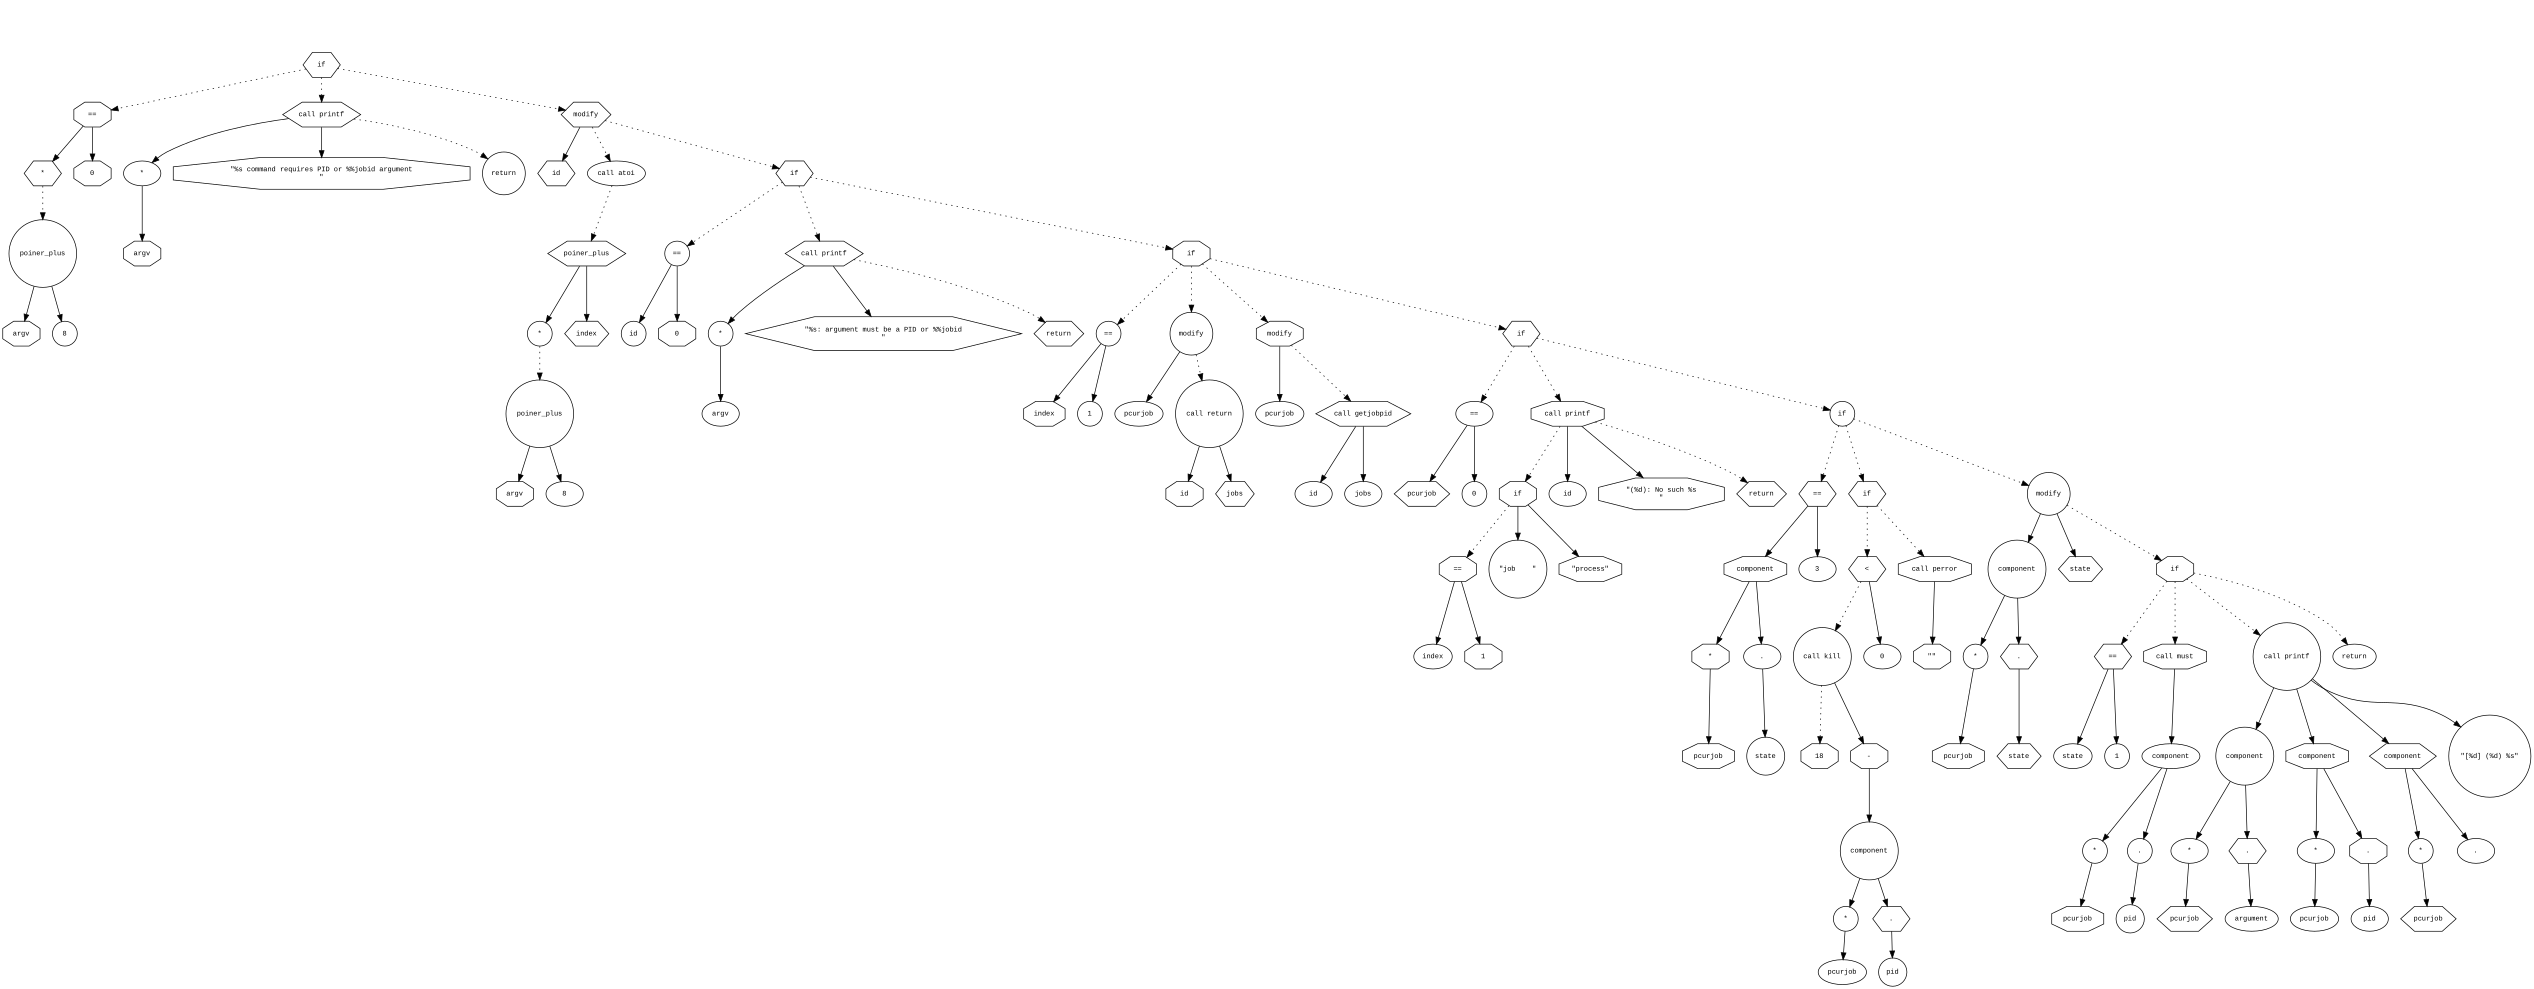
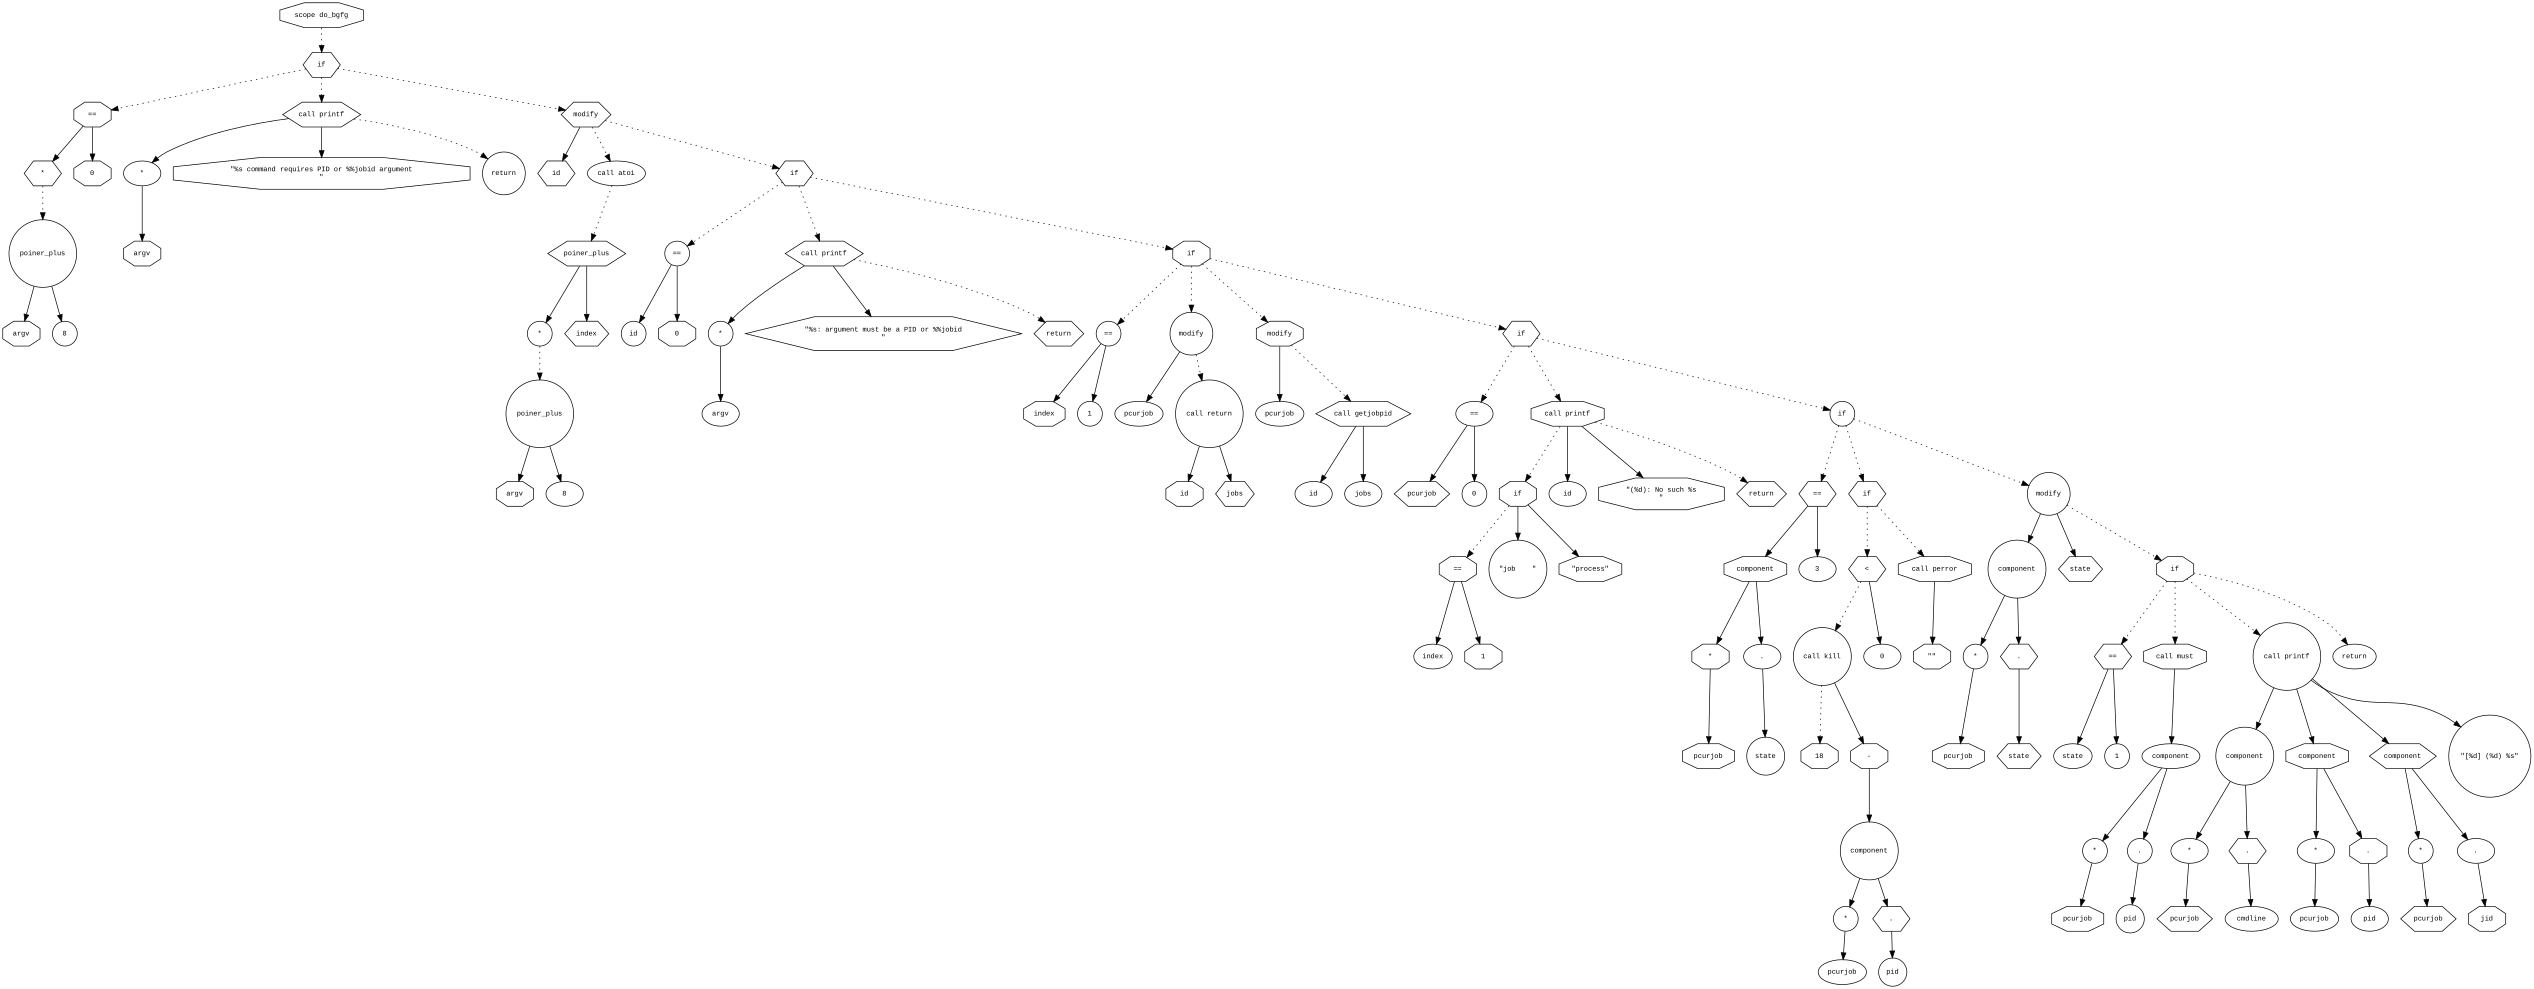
  digraph {
    fontname="Times New Roman"
    fontsize=10
    node [fontname="Courier New" fontsize=10 shape=octagon]
    edge [fontname="Times New Roman" fontsize=10]
+   n1 [label="scope do_bgfg"]
    n2 [label=if shape=hexagon]
    n3 [label="=="]
    n4 [label="call printf" shape=hexagon]
    n5 [label=modify shape=hexagon]
    n6 [label="*" shape=hexagon]
    n7 [label=0]
    n8 [label="*" shape=ellipse]
    n9 [label="\"%s command requires PID or %%jobid argument\n\""]
    n10 [label=return shape=circle]
    n11 [label=id shape=hexagon]
    n12 [label="call atoi" shape=ellipse]
    n13 [label=if shape=hexagon]
    n14 [label=poiner_plus shape=circle]
    n15 [label=argv]
    n16 [label=8 shape=circle]
    n17 [label=argv]
    n18 [label=poiner_plus shape=hexagon]
    n19 [label="==" shape=circle]
    n20 [label="call printf" shape=hexagon]
    n21 [label=if]
    n22 [label="*" shape=circle]
    n23 [label=index shape=hexagon]
    n24 [label=poiner_plus shape=circle]
    n25 [label=argv]
    n26 [label=8 shape=ellipse]
    n27 [label=id shape=circle]
    n28 [label=0]
    n29 [label="*" shape=circle]
    n30 [label="\"%s: argument must be a PID or %%jobid\n\"" shape=hexagon]
    n31 [label=return shape=hexagon]
    n32 [label="==" shape=circle]
    n33 [label=modify shape=circle]
    n34 [label=modify]
    n35 [label=if shape=hexagon]
    n36 [label=argv shape=ellipse]
    n37 [label=index]
    n38 [label=1 shape=circle]
    n39 [label=pcurjob shape=ellipse]
    n40 [label="call return" shape=circle]
    n41 [label=pcurjob shape=ellipse]
    n42 [label="call getjobpid" shape=hexagon]
    n43 [label="==" shape=ellipse]
    n44 [label="call printf"]
    n45 [label=if shape=circle]
    n46 [label=id]
    n47 [label=jobs shape=hexagon]
    n48 [label=id shape=ellipse]
    n49 [label=jobs shape=ellipse]
    n50 [label=pcurjob shape=hexagon]
    n51 [label=0 shape=circle]
    n52 [label=if]
    n53 [label=id shape=ellipse]
    n54 [label="\"(%d): No such %s\n\""]
    n55 [label=return shape=hexagon]
    n56 [label="==" shape=hexagon]
    n57 [label=if shape=hexagon]
    n58 [label=modify shape=circle]
    n59 [label="=="]
    n60 [label="\"job    \"" shape=circle]
    n61 [label="\"process\""]
    n62 [label=index shape=ellipse]
    n63 [label=1]
    n64 [label=component]
    n65 [label=3 shape=ellipse]
    n66 [label="<" shape=hexagon]
    n67 [label="call perror"]
    n68 [label=component shape=circle]
    n69 [label=state shape=hexagon]
    n70 [label=if]
    n71 [label="*"]
    n72 [label="." shape=ellipse]
    n73 [label=pcurjob]
    n74 [label=state shape=circle]
    n75 [label="call kill" shape=circle]
    n76 [label=0 shape=ellipse]
    n77 [label="\"\""]
    n78 [label=18]
    n79 [label="-"]
    n80 [label=component shape=circle]
    n81 [label="*" shape=circle]
    n82 [label="." shape=hexagon]
    n83 [label=pcurjob shape=ellipse]
    n84 [label=pid shape=circle]
    n85 [label="*" shape=circle]
    n86 [label="." shape=hexagon]
    n87 [label="==" shape=hexagon]
    n88 [label="call must"]
    n89 [label="call printf" shape=circle]
    n90 [label=return shape=ellipse]
    n91 [label=pcurjob]
    n92 [label=state shape=hexagon]
    n93 [label=state shape=ellipse]
    n94 [label=1 shape=circle]
    n95 [label=component shape=ellipse]
    n96 [label=component shape=circle]
    n97 [label=component]
    n98 [label=component shape=hexagon]
    n99 [label="\"[%d] (%d) %s\"" shape=circle]
    n100 [label="*" shape=circle]
    n101 [label="." shape=circle]
    n102 [label=pcurjob]
    n103 [label=pid shape=circle]
    n104 [label="*" shape=ellipse]
    n105 [label="." shape=hexagon]
    n106 [label="*" shape=ellipse]
    n107 [label="."]
    n108 [label="*" shape=circle]
    n109 [label="." shape=ellipse]
    n110 [label=pcurjob shape=hexagon]
-   n111 [label=argument shape=ellipse]
+   n111 [label=cmdline shape=ellipse]
    n112 [label=pcurjob shape=ellipse]
    n113 [label=pid shape=ellipse]
    n114 [label=pcurjob shape=hexagon]
+   n115 [label=jid]
+   n1 -> n2 [style=dotted]
    n2 -> n3 [style=dotted]
    n2 -> n4 [style=dotted]
    n2 -> n5 [style=dotted]
    n3 -> n6
    n3 -> n7
    n4 -> n8
    n4 -> n9
    n4 -> n10 [style=dotted]
    n5 -> n11
    n5 -> n12 [style=dotted]
    n5 -> n13 [style=dotted]
    n6 -> n14 [style=dotted]
    n8 -> n17
    n12 -> n18 [style=dotted]
    n13 -> n19 [style=dotted]
    n13 -> n20 [style=dotted]
    n13 -> n21 [style=dotted]
    n14 -> n15
    n14 -> n16
    n18 -> n22
    n18 -> n23
    n19 -> n27
    n19 -> n28
    n20 -> n29
    n20 -> n30
    n20 -> n31 [style=dotted]
    n21 -> n32 [style=dotted]
    n21 -> n33 [style=dotted]
    n21 -> n34 [style=dotted]
    n21 -> n35 [style=dotted]
    n22 -> n24 [style=dotted]
    n24 -> n25
    n24 -> n26
    n29 -> n36
    n32 -> n37
    n32 -> n38
    n33 -> n39
    n33 -> n40 [style=dotted]
    n34 -> n41
    n34 -> n42 [style=dotted]
    n35 -> n43 [style=dotted]
    n35 -> n44 [style=dotted]
    n35 -> n45 [style=dotted]
    n40 -> n46
    n40 -> n47
    n42 -> n48
    n42 -> n49
    n43 -> n50
    n43 -> n51
    n44 -> n52 [style=dotted]
    n44 -> n53
    n44 -> n54
    n44 -> n55 [style=dotted]
    n45 -> n56 [style=dotted]
    n45 -> n57 [style=dotted]
    n45 -> n58 [style=dotted]
    n52 -> n59 [style=dotted]
    n52 -> n60
    n52 -> n61
    n56 -> n64
    n56 -> n65
    n57 -> n66 [style=dotted]
    n57 -> n67 [style=dotted]
    n58 -> n68
    n58 -> n69
    n58 -> n70 [style=dotted]
    n59 -> n62
    n59 -> n63
    n64 -> n71
    n64 -> n72
    n66 -> n75 [style=dotted]
    n66 -> n76
    n67 -> n77
    n68 -> n85
    n68 -> n86
    n70 -> n87 [style=dotted]
    n70 -> n88 [style=dotted]
    n70 -> n89 [style=dotted]
    n70 -> n90 [style=dotted]
    n71 -> n73
    n72 -> n74
    n75 -> n78 [style=dotted]
    n75 -> n79
    n79 -> n80
    n80 -> n81
    n80 -> n82
    n81 -> n83
    n82 -> n84
    n85 -> n91
    n86 -> n92
    n87 -> n93
    n87 -> n94
    n88 -> n95
    n89 -> n96
    n89 -> n97
    n89 -> n98
    n89 -> n99
    n95 -> n100
    n95 -> n101
    n96 -> n104
    n96 -> n105
    n97 -> n106
    n97 -> n107
    n98 -> n108
    n98 -> n109
    n100 -> n102
    n101 -> n103
    n104 -> n110
    n105 -> n111
    n106 -> n112
    n107 -> n113
    n108 -> n114
+   n109 -> n115
  }
